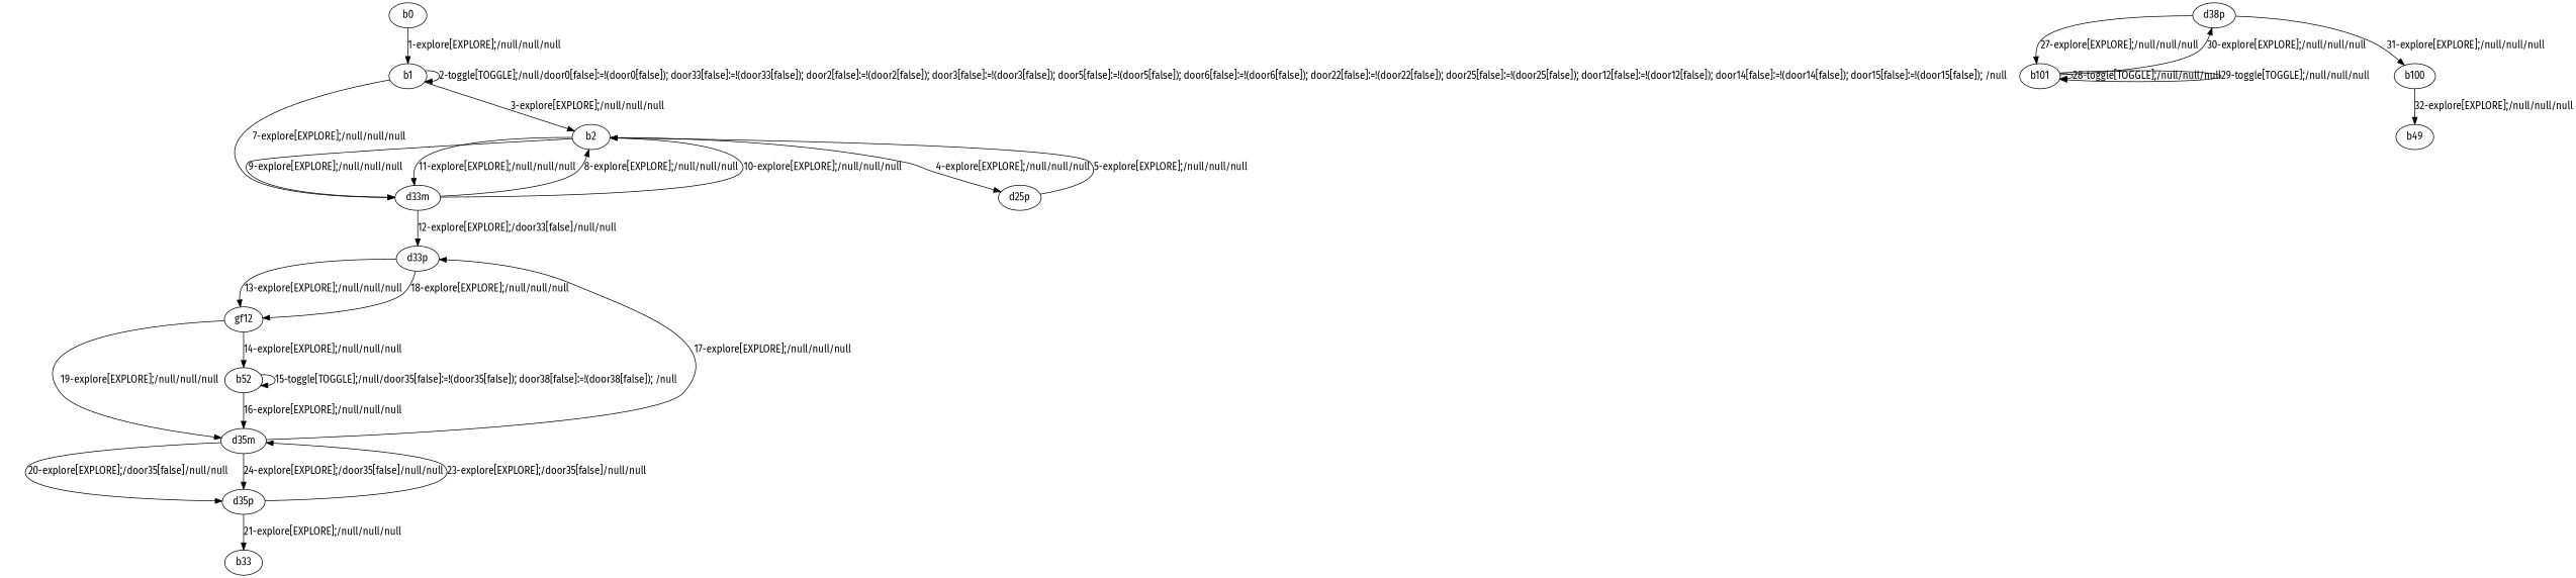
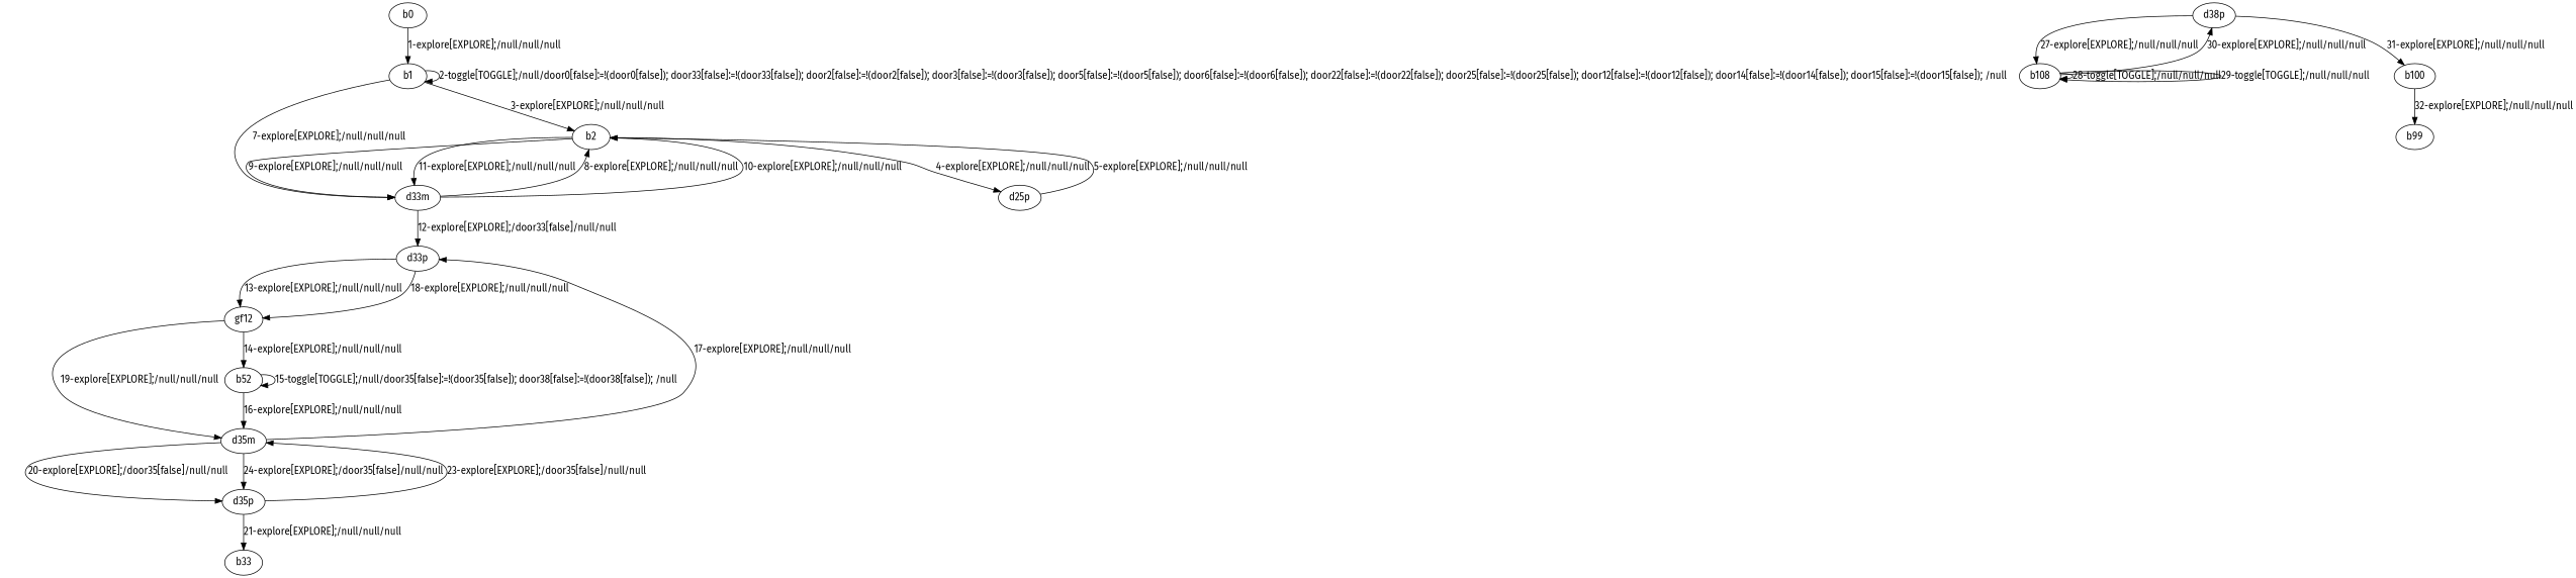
  digraph {
    fontname="Fira Sans"
    node [fontname="Fira Sans"]
    edge [fontname="Fira Sans"]
    b0
    b1
    b2
    d33m
    d25p
    d33p
    n7 [label=gf12]
    b52
    d35m
    d35p
    b33
    d38p
-   b101
+   b101 [label=b108]
    b100
-   b99 [label=b49]
+   b99
    b0 -> b1 [label="1-explore[EXPLORE];/null/null/null"]
    b1 -> b1 [label="2-toggle[TOGGLE];/null/door0[false]:=!(door0[false]); door33[false]:=!(door33[false]); door2[false]:=!(door2[false]); door3[false]:=!(door3[false]); door5[false]:=!(door5[false]); door6[false]:=!(door6[false]); door22[false]:=!(door22[false]); door25[false]:=!(door25[false]); door12[false]:=!(door12[false]); door14[false]:=!(door14[false]); door15[false]:=!(door15[false]); /null"]
    b1 -> b2 [label="3-explore[EXPLORE];/null/null/null"]
    b1 -> d33m [label="7-explore[EXPLORE];/null/null/null"]
    b2 -> d33m [label="9-explore[EXPLORE];/null/null/null"]
    b2 -> d33m [label="11-explore[EXPLORE];/null/null/null"]
    b2 -> d25p [label="4-explore[EXPLORE];/null/null/null"]
    d33m -> b2 [label="8-explore[EXPLORE];/null/null/null"]
    d33m -> b2 [label="10-explore[EXPLORE];/null/null/null"]
    d33m -> d33p [label="12-explore[EXPLORE];/door33[false]/null/null"]
    d25p -> b2 [label="5-explore[EXPLORE];/null/null/null"]
    d33p -> n7 [label="13-explore[EXPLORE];/null/null/null"]
    d33p -> n7 [label="18-explore[EXPLORE];/null/null/null"]
    n7 -> b52 [label="14-explore[EXPLORE];/null/null/null"]
    n7 -> d35m [label="19-explore[EXPLORE];/null/null/null"]
    b52 -> b52 [label="15-toggle[TOGGLE];/null/door35[false]:=!(door35[false]); door38[false]:=!(door38[false]); /null"]
    b52 -> d35m [label="16-explore[EXPLORE];/null/null/null"]
    d35m -> d33p [label="17-explore[EXPLORE];/null/null/null"]
    d35m -> d35p [label="20-explore[EXPLORE];/door35[false]/null/null"]
    d35m -> d35p [label="24-explore[EXPLORE];/door35[false]/null/null"]
    d35p -> d35m [label="23-explore[EXPLORE];/door35[false]/null/null"]
    d35p -> b33 [label="21-explore[EXPLORE];/null/null/null"]
    d38p -> b101 [label="27-explore[EXPLORE];/null/null/null"]
    d38p -> b100 [label="31-explore[EXPLORE];/null/null/null"]
    b101 -> d38p [label="30-explore[EXPLORE];/null/null/null"]
    b101 -> b101 [label="28-toggle[TOGGLE];/null/null/null"]
    b101 -> b101 [label="29-toggle[TOGGLE];/null/null/null"]
    b100 -> b99 [label="32-explore[EXPLORE];/null/null/null"]
  }
